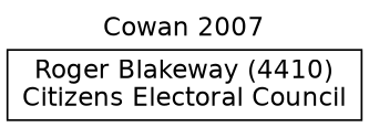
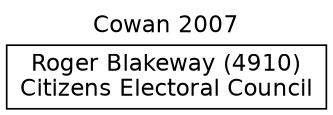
  digraph {
    label="Cowan 2007"
    labelloc=t
    mclimit=10
    fontname="DejaVu Sans"
-   n1 [label="Roger Blakeway (4410)\nCitizens Electoral Council" shape=box fontname="DejaVu Sans"]
+   n1 [label="Roger Blakeway (4910)\nCitizens Electoral Council" shape=box fontname="DejaVu Sans"]
  }
